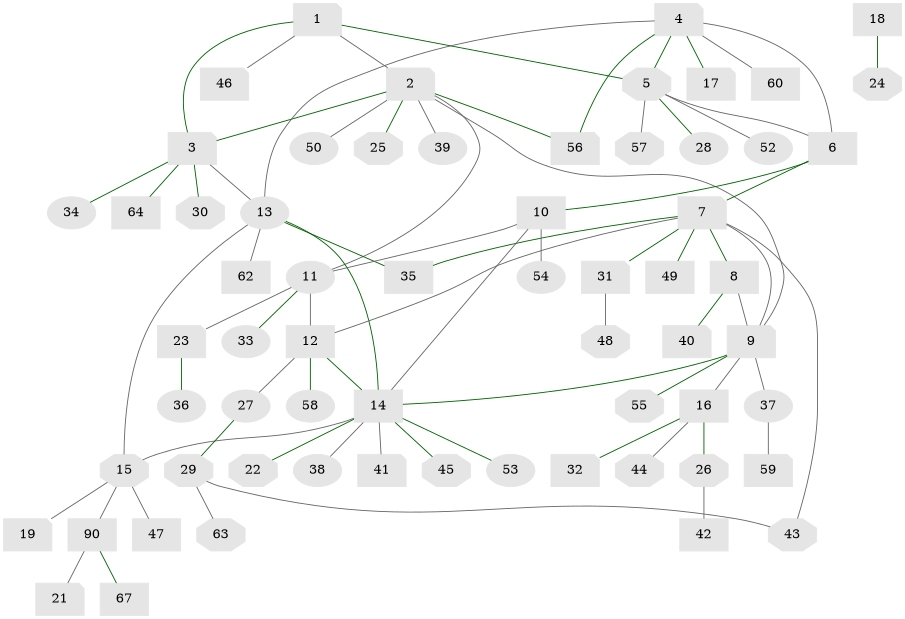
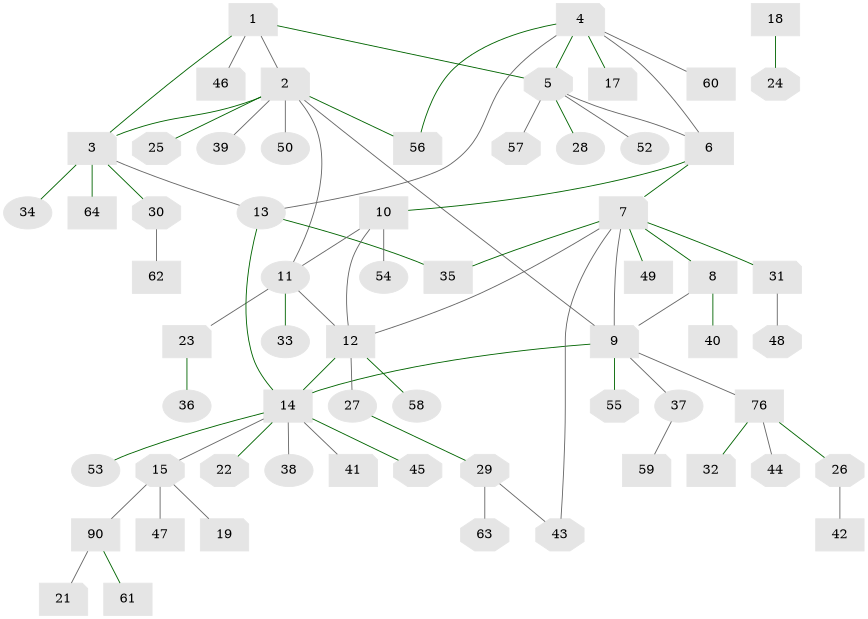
  graph {
    fontname="DejaVu Serif"
    node [color=gray90 fontname="DejaVu Serif" shape=note style=filled]
    edge [color=gray40 fontname="DejaVu Serif"]
    1
    2
    3
    5 [shape=octagon]
    46
    9
    11 [shape=ellipse]
    25 [shape=octagon]
    39 [shape=ellipse]
    50 [shape=ellipse]
    56
    13 [shape=ellipse]
    30 [shape=octagon]
    34 [shape=ellipse]
    64 [shape=box]
    6 [shape=box]
    28 [shape=ellipse]
    52 [shape=ellipse]
    57 [shape=octagon]
    18 [shape=box]
    24 [shape=octagon]
    14 [shape=box]
-   16 [shape=box]
+   16 [shape=box label=76]
    37 [shape=ellipse]
    55 [shape=octagon]
    12 [shape=box]
    23
    33 [shape=ellipse]
    35 [shape=box]
    15 [shape=octagon]
    62 [shape=box]
    4
    17
    60 [shape=box]
    7
    10 [shape=box]
    8 [shape=box]
    31
    43 [shape=octagon]
    49 [shape=box]
    54 [shape=ellipse]
    40
    27 [shape=ellipse]
    58 [shape=ellipse]
    48 [shape=octagon]
    22 [shape=octagon]
    38 [shape=ellipse]
    41
    45 [shape=octagon]
    53 [shape=ellipse]
    26 [shape=octagon]
    32
    44 [shape=octagon]
    59
    36 [shape=ellipse]
    29 [shape=octagon]
    19
    n58 [label=90 shape=box]
    47 [shape=box]
    21
-   61 [shape=box label=67]
+   61 [shape=box]
    42 [shape=box]
    63 [shape=octagon]
    1 -- 2
    1 -- 3 [color=darkgreen]
    1 -- 5 [color=darkgreen]
    1 -- 46
    2 -- 3 [color=darkgreen]
    2 -- 9
    2 -- 11
    2 -- 25 [color=darkgreen]
    2 -- 39
    2 -- 50
    2 -- 56 [color=darkgreen]
    3 -- 13
    3 -- 30 [color=darkgreen]
    3 -- 34 [color=darkgreen]
    3 -- 64 [color=darkgreen]
    5 -- 6
    5 -- 28 [color=darkgreen]
    5 -- 52
    5 -- 57
    9 -- 14 [color=darkgreen]
    9 -- 16
    9 -- 37
    9 -- 55 [color=darkgreen]
    11 -- 12
    11 -- 23
    11 -- 33 [color=darkgreen]
    13 -- 14 [color=darkgreen]
    13 -- 35 [color=darkgreen]
-   13 -- 15
-   13 -- 62
+   30 -- 62
    6 -- 7 [color=darkgreen]
    6 -- 10 [color=darkgreen]
    18 -- 24 [color=darkgreen]
    14 -- 15
    14 -- 22 [color=darkgreen]
    14 -- 38
    14 -- 41
    14 -- 45 [color=darkgreen]
    14 -- 53 [color=darkgreen]
    16 -- 26 [color=darkgreen]
    16 -- 32 [color=darkgreen]
    16 -- 44
    37 -- 59
    12 -- 14 [color=darkgreen]
    12 -- 27
    12 -- 58 [color=darkgreen]
    23 -- 36 [color=darkgreen]
    15 -- 19
    15 -- n58
    15 -- 47
    4 -- 5 [color=darkgreen]
    4 -- 56 [color=darkgreen]
    4 -- 13
    4 -- 6
    4 -- 17 [color=darkgreen]
    4 -- 60
    7 -- 9
    7 -- 12
    7 -- 35 [color=darkgreen]
    7 -- 8 [color=darkgreen]
    7 -- 31 [color=darkgreen]
    7 -- 43
    7 -- 49 [color=darkgreen]
    10 -- 11
-   10 -- 14
+   10 -- 12
    10 -- 54
    8 -- 9
    8 -- 40 [color=darkgreen]
    31 -- 48
    27 -- 29 [color=darkgreen]
    26 -- 42
    29 -- 43
    29 -- 63
    n58 -- 21
    n58 -- 61 [color=darkgreen]
  }
